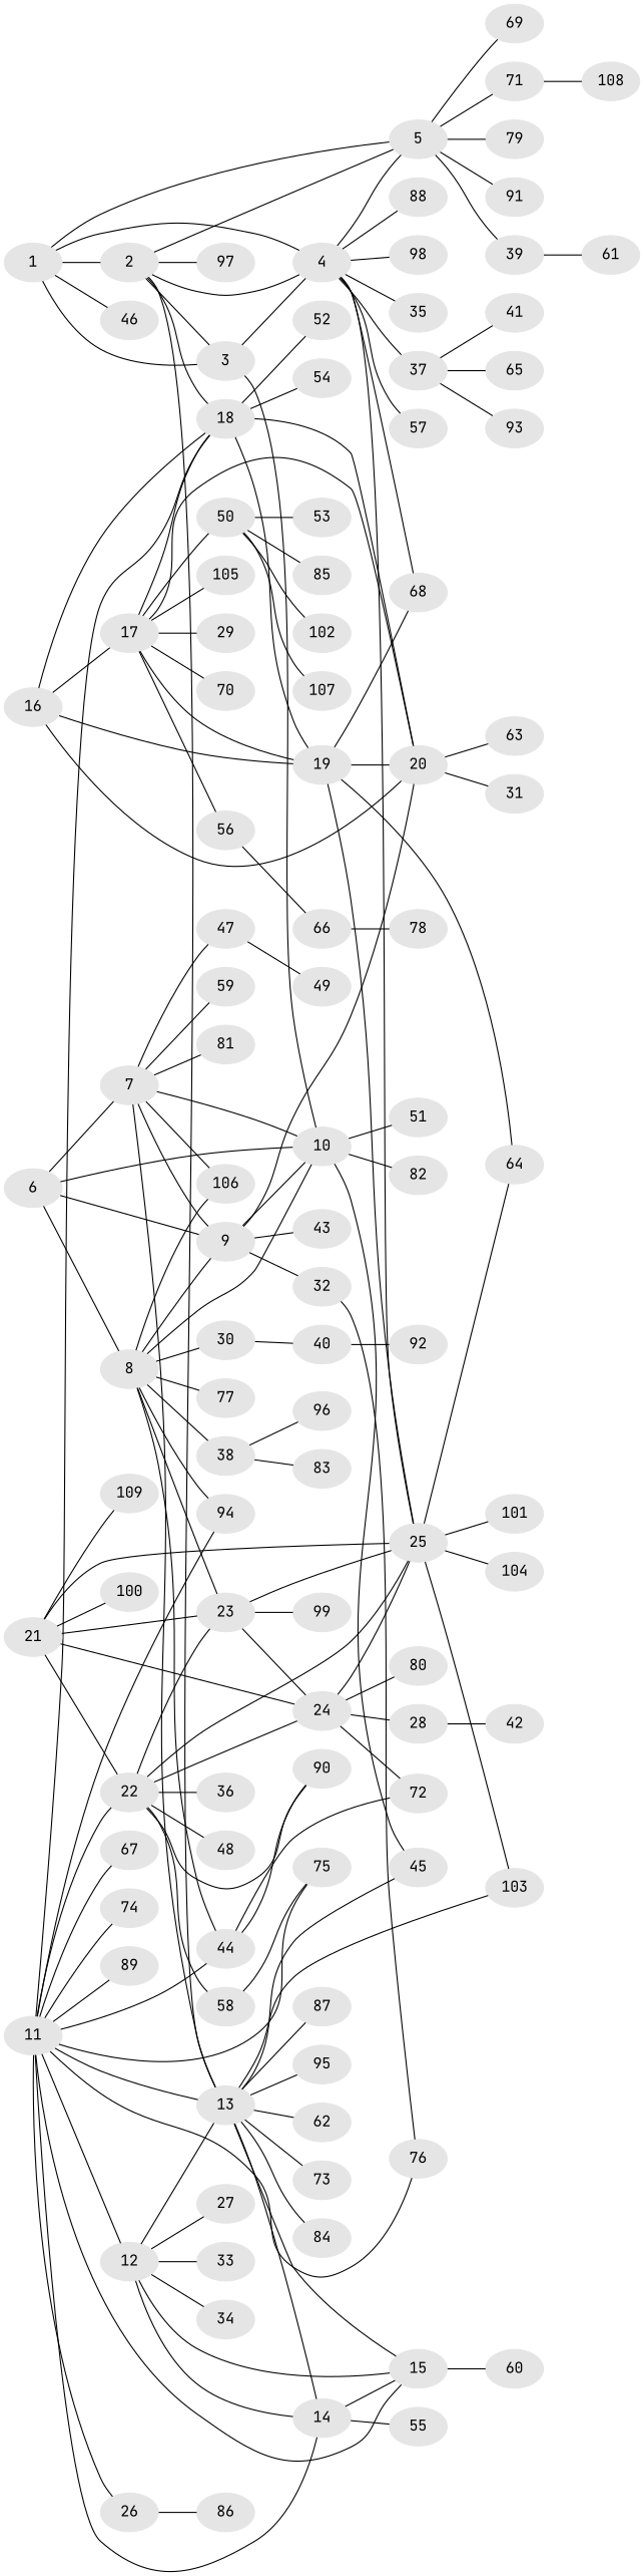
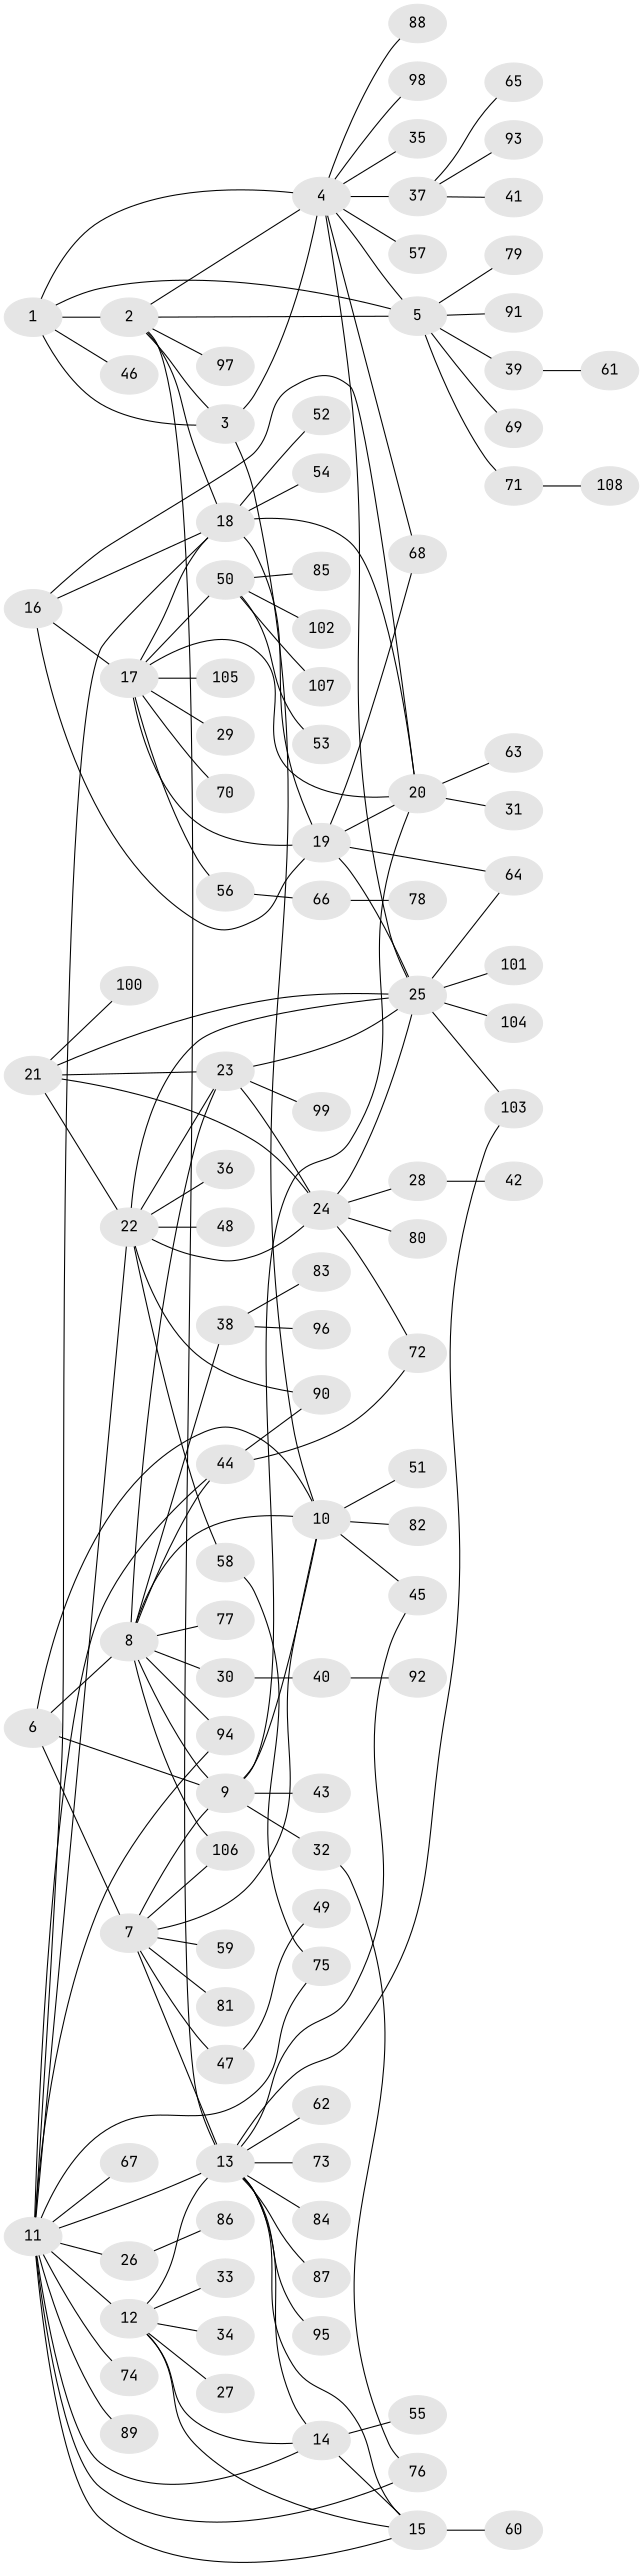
  graph {
    fontname="JetBrains Mono"
    rankdir=LR
    node [color=gray90 fontname="JetBrains Mono" style=filled]
    edge [fontname="JetBrains Mono"]
    1
    2
    3
    4
    5
    46
    13
    18
    97
    10
    25
    35
    37
    57
    68
    88
    98
    39
    69
    71
    79
    91
    45
    14
    15
    62
    73
    84
    87
    95
    103
    20
    19
    52
    54
    51
    82
    64
    101
    104
    41
    65
    93
    61
    108
    6
    7
    8
    9
    47
    59
    81
    106
    23
    30
    38
    44
    77
    94
    32
    43
    49
    24
    99
    40
    83
    96
    90
    72
    31
    63
    76
    11
    12
    22
    26
    67
    74
    75
    89
    27
    33
    34
    55
    60
    36
    48
    58
    86
    16
    17
    29
    50
    56
    70
    105
    53
    85
    102
    107
    66
    21
    100
-   109
    28
    80
    42
    92
    78
    1 -- 2
    1 -- 3
    1 -- 4
    1 -- 5
    1 -- 46
    2 -- 3
    2 -- 4
    2 -- 5
    2 -- 13
    2 -- 18
    2 -- 97
    3 -- 4
    3 -- 10
    4 -- 5
    4 -- 25
    4 -- 35
    4 -- 37
    4 -- 57
    4 -- 68
    4 -- 88
    4 -- 98
    5 -- 39
    5 -- 69
    5 -- 71
    5 -- 79
    5 -- 91
    13 -- 45
    13 -- 14
    13 -- 15
    13 -- 62
    13 -- 73
    13 -- 84
    13 -- 87
    13 -- 95
    13 -- 103
    18 -- 20
    18 -- 19
    18 -- 52
    18 -- 54
    10 -- 45
    10 -- 51
    10 -- 82
    25 -- 103
    25 -- 64
    25 -- 101
    25 -- 104
    37 -- 41
    37 -- 65
    37 -- 93
    39 -- 61
    71 -- 108
    14 -- 15
    14 -- 55
    15 -- 60
    20 -- 31
    20 -- 63
    19 -- 25
    19 -- 68
    19 -- 20
    19 -- 64
    6 -- 10
    6 -- 7
    6 -- 8
    6 -- 9
    7 -- 13
    7 -- 10
    7 -- 9
    7 -- 47
    7 -- 59
    7 -- 81
    7 -- 106
    8 -- 10
    8 -- 9
    8 -- 106
    8 -- 23
    8 -- 30
    8 -- 38
    8 -- 44
    8 -- 77
    8 -- 94
    9 -- 10
    9 -- 20
    9 -- 32
    9 -- 43
    47 -- 49
    23 -- 25
    23 -- 24
    23 -- 99
    30 -- 40
    38 -- 83
    38 -- 96
    44 -- 90
    44 -- 72
    32 -- 76
    24 -- 25
    24 -- 72
    24 -- 28
    24 -- 80
    40 -- 92
    11 -- 13
    11 -- 18
    11 -- 14
    11 -- 15
    11 -- 44
    11 -- 94
    11 -- 76
    11 -- 12
    11 -- 22
    11 -- 26
    11 -- 67
    11 -- 74
    11 -- 75
    11 -- 89
    12 -- 13
    12 -- 14
    12 -- 15
    12 -- 27
    12 -- 33
    12 -- 34
    22 -- 25
    22 -- 23
    22 -- 24
    22 -- 90
    22 -- 36
    22 -- 48
    22 -- 58
    26 -- 86
    58 -- 75
    16 -- 18
    16 -- 20
    16 -- 19
    16 -- 17
    17 -- 18
    17 -- 20
    17 -- 19
    17 -- 29
    17 -- 50
    17 -- 56
    17 -- 70
    17 -- 105
    50 -- 53
    50 -- 85
    50 -- 102
    50 -- 107
    56 -- 66
    66 -- 78
    21 -- 25
    21 -- 23
    21 -- 24
    21 -- 22
    21 -- 100
-   21 -- 109
    28 -- 42
  }
